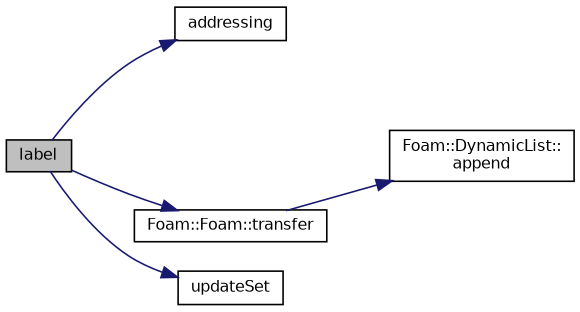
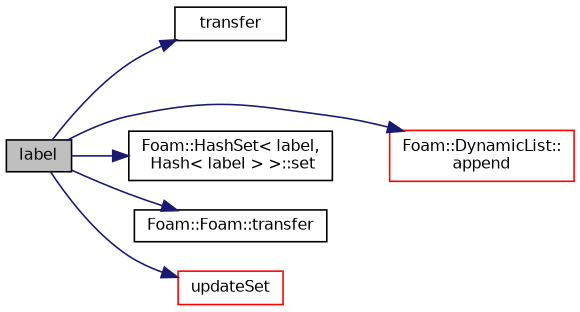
  digraph {
    rankdir=LR
    node [color=black fontname=Helvetica fontsize=10 shape=record]
    edge [color=midnightblue fontname=Helvetica fontsize=10 labelfontname=Helvetica labelfontsize=10 style=solid]
    n1 [fillcolor=grey75 fontcolor=black height=0.2 label=label style=filled width=0.4]
-   n2 [height=0.2 label=addressing width=0.4]
-   n3 [height=0.2 label="Foam::DynamicList::\lappend" width=0.4]
+   n2 [height=0.2 label=transfer width=0.4]
+   n3 [color=red height=0.2 label="Foam::DynamicList::\lappend" width=0.4]
+   n4 [height=0.2 label="Foam::HashSet\< label,\l Hash\< label \> \>::set" width=0.4]
    n5 [height=0.2 label="Foam::Foam::transfer" width=0.4]
-   n6 [height=0.2 label=updateSet width=0.4]
+   n6 [color=red height=0.2 label=updateSet width=0.4]
    n1 -> n2
-   n5 -> n3
+   n1 -> n3
+   n1 -> n4
    n1 -> n5
    n1 -> n6
  }
